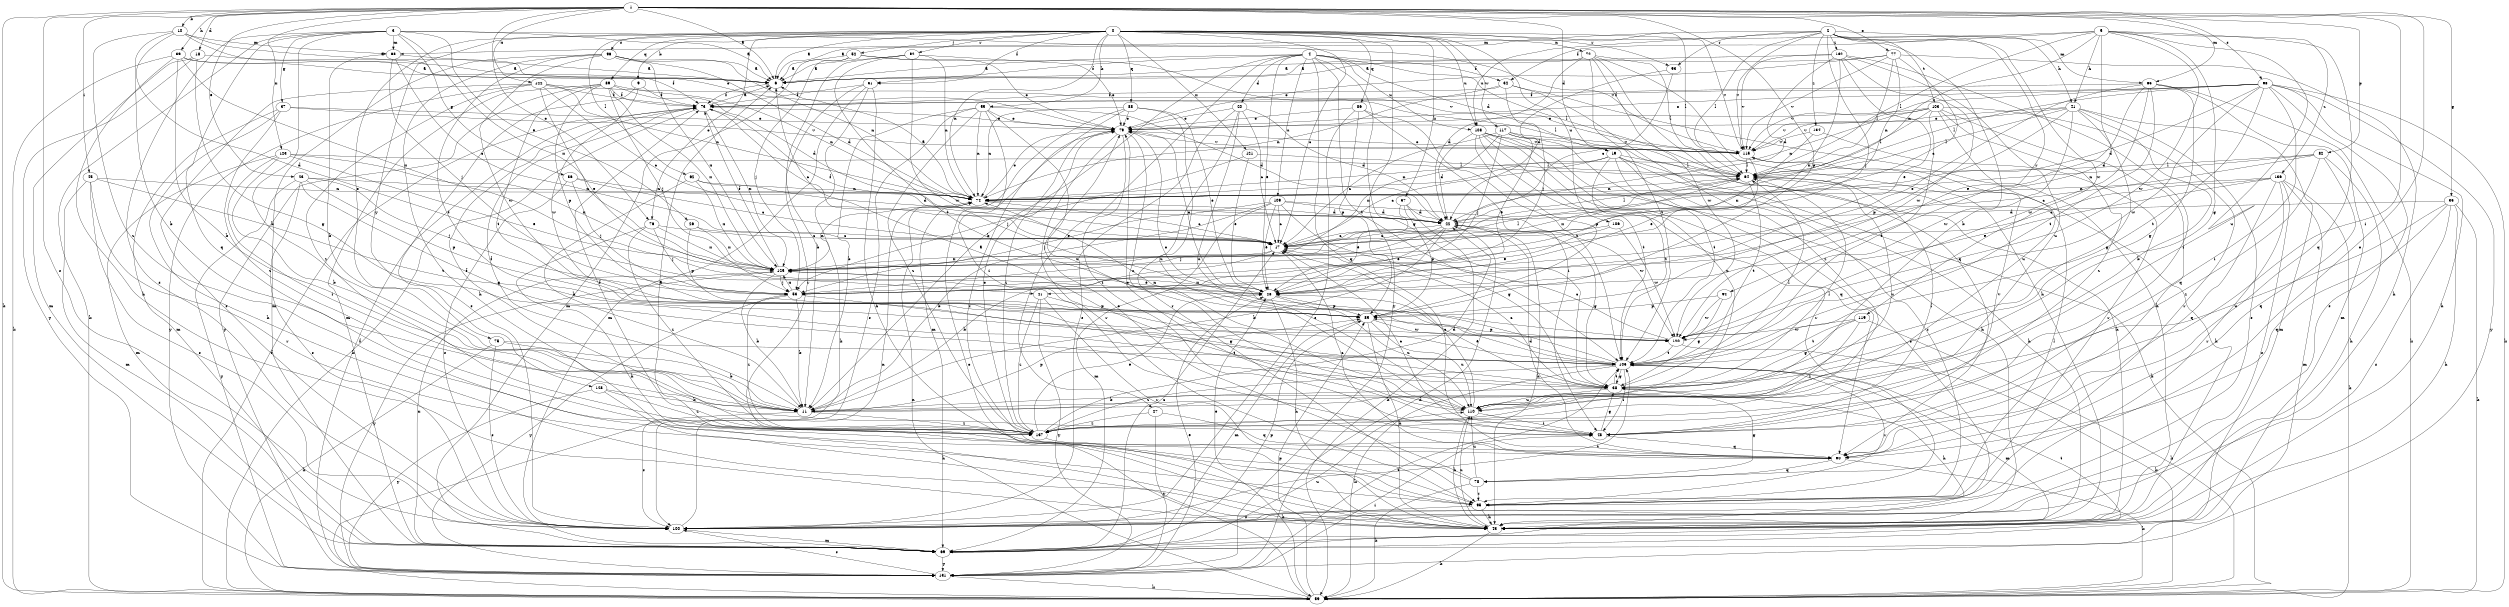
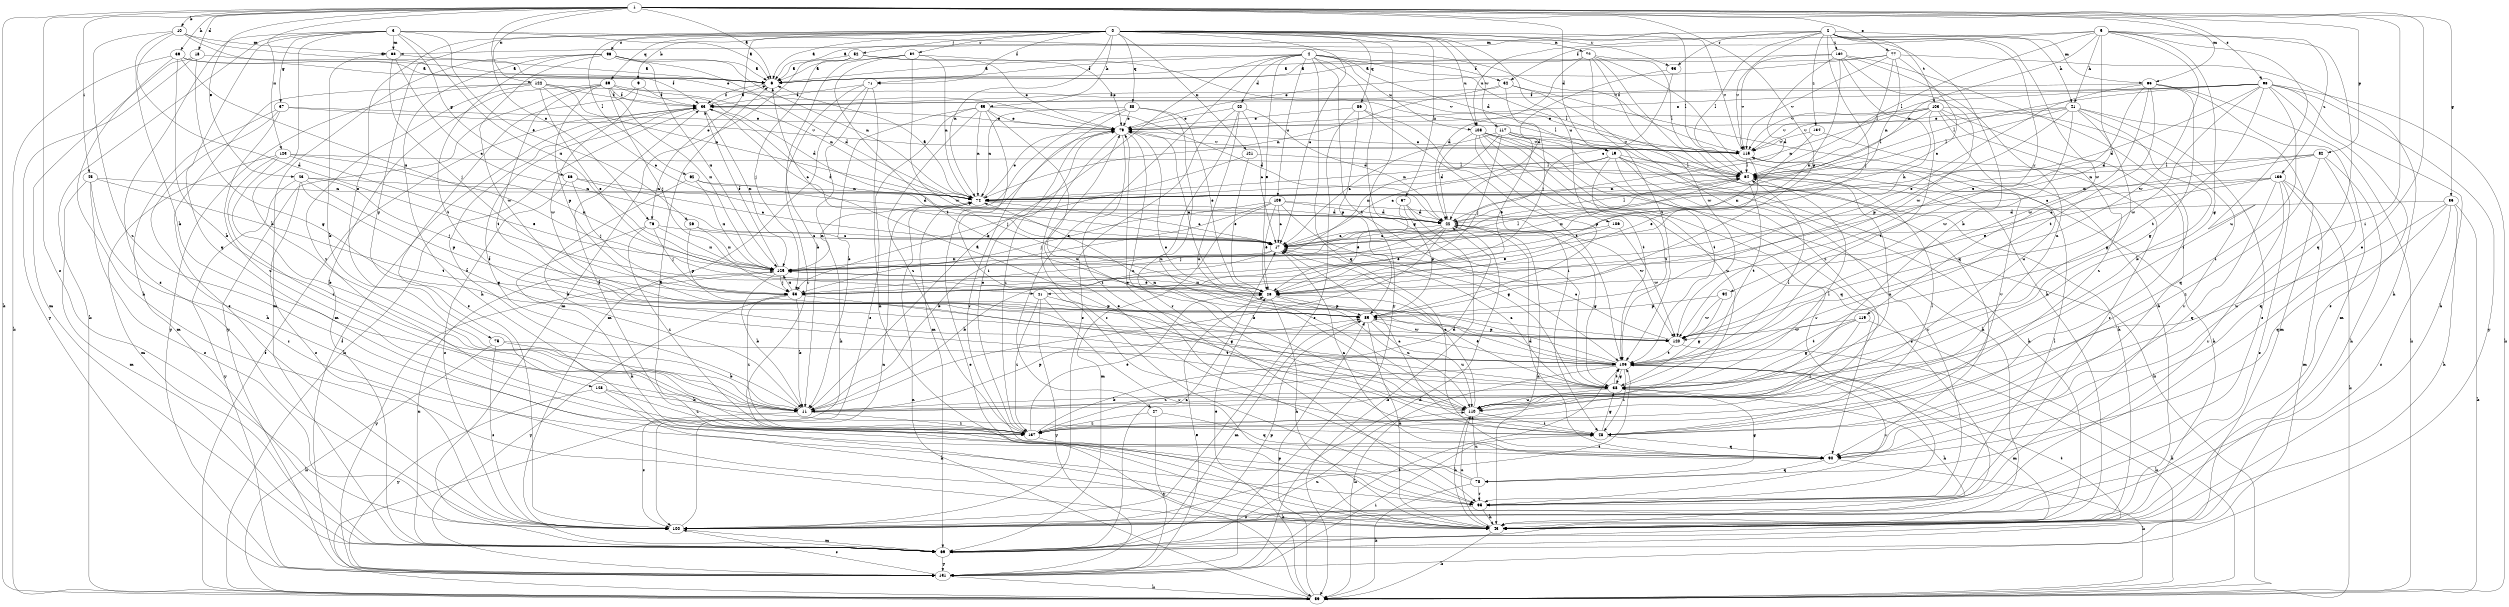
  strict digraph {
    0
    6
    9
    17
-   31
+   31 [label=71]
    52
    55
    57
    62
    64
    72
    74
    75
    76
    86
    88
    89
    92
    93
    96
    106
    108
    115
    117
    121
    128
    131
-   33 [label=73]
+   33
    100
    120
    11
    125
    59
    69
    43
    53
    79
    48
    110
    137
    22
    85
    28
    105
    90
    95
    1
    10
    18
    19
    23
    35
    39
    45
    65
    77
    78
    82
    98
    122
    123
    68
    21
    38
    2
    41
    94
    103
    119
    132
    134
    3
    26
    36
    37
    4
    20
    27
    32
    109
    5
    136
    0 -> 6 [label=a]
    0 -> 9 [label=b]
    0 -> 17 [label=c]
    0 -> 31 [label=f]
    0 -> 52 [label=j]
    0 -> 55 [label=k]
    0 -> 57 [label=k]
    0 -> 62 [label=l]
    0 -> 64 [label=l]
    0 -> 72 [label=n]
    0 -> 74 [label=n]
    0 -> 75 [label=o]
    0 -> 76 [label=o]
    0 -> 86 [label=q]
    0 -> 88 [label=q]
    0 -> 89 [label=q]
    0 -> 92 [label=r]
    0 -> 93 [label=r]
    0 -> 96 [label=s]
    0 -> 106 [label=u]
    0 -> 108 [label=u]
    0 -> 115 [label=v]
    0 -> 117 [label=w]
    0 -> 121 [label=x]
    0 -> 128 [label=y]
    0 -> 131 [label=y]
    6 -> 33 [label=f]
    9 -> 33 [label=f]
    9 -> 100 [label=s]
    9 -> 120 [label=w]
    17 -> 33 [label=f]
    17 -> 11 [label=b]
    17 -> 125 [label=x]
    31 -> 33 [label=f]
    31 -> 11 [label=b]
    31 -> 59 [label=k]
    31 -> 69 [label=m]
    31 -> 43 [label=h]
    52 -> 6 [label=a]
    52 -> 115 [label=v]
    52 -> 69 [label=m]
    52 -> 53 [label=j]
    52 -> 79 [label=o]
    55 -> 74 [label=n]
    55 -> 100 [label=s]
    55 -> 11 [label=b]
    55 -> 79 [label=o]
    55 -> 48 [label=i]
    55 -> 110 [label=u]
    55 -> 137 [label=z]
    55 -> 22 [label=d]
    57 -> 59 [label=k]
    57 -> 22 [label=d]
    57 -> 85 [label=p]
    57 -> 28 [label=e]
    62 -> 74 [label=n]
    62 -> 11 [label=b]
    62 -> 125 [label=x]
    62 -> 22 [label=d]
    64 -> 74 [label=n]
    64 -> 125 [label=x]
    64 -> 110 [label=u]
    64 -> 105 [label=t]
    72 -> 6 [label=a]
    72 -> 64 [label=l]
    72 -> 120 [label=w]
    72 -> 43 [label=h]
    72 -> 22 [label=d]
    72 -> 105 [label=t]
    72 -> 90 [label=q]
    74 -> 6 [label=a]
    74 -> 17 [label=c]
    74 -> 79 [label=o]
    74 -> 22 [label=d]
    75 -> 100 [label=s]
    75 -> 11 [label=b]
    75 -> 59 [label=k]
    75 -> 105 [label=t]
    76 -> 17 [label=c]
    76 -> 125 [label=x]
    76 -> 43 [label=h]
    76 -> 53 [label=j]
    76 -> 137 [label=z]
    86 -> 100 [label=s]
    86 -> 79 [label=o]
    86 -> 48 [label=i]
    86 -> 85 [label=p]
    86 -> 105 [label=t]
    88 -> 74 [label=n]
    88 -> 69 [label=m]
    88 -> 79 [label=o]
    88 -> 110 [label=u]
    88 -> 28 [label=e]
    88 -> 95 [label=r]
    89 -> 74 [label=n]
    89 -> 131 [label=y]
    89 -> 33 [label=f]
    89 -> 125 [label=x]
    89 -> 69 [label=m]
    89 -> 53 [label=j]
    89 -> 22 [label=d]
    89 -> 85 [label=p]
    89 -> 105 [label=t]
    92 -> 6 [label=a]
    92 -> 74 [label=n]
    92 -> 120 [label=w]
    92 -> 79 [label=o]
    92 -> 105 [label=t]
    92 -> 95 [label=r]
    93 -> 17 [label=c]
    93 -> 22 [label=d]
    96 -> 6 [label=a]
    96 -> 74 [label=n]
    96 -> 120 [label=w]
    96 -> 125 [label=x]
    96 -> 69 [label=m]
    96 -> 43 [label=h]
    96 -> 22 [label=d]
    96 -> 105 [label=t]
    106 -> 17 [label=c]
    106 -> 120 [label=w]
    106 -> 28 [label=e]
    108 -> 115 [label=v]
    108 -> 43 [label=h]
    108 -> 110 [label=u]
    108 -> 22 [label=d]
    108 -> 85 [label=p]
    108 -> 105 [label=t]
    108 -> 90 [label=q]
    108 -> 95 [label=r]
    115 -> 64 [label=l]
    115 -> 43 [label=h]
    115 -> 79 [label=o]
    115 -> 28 [label=e]
    117 -> 17 [label=c]
    117 -> 115 [label=v]
    117 -> 125 [label=x]
    117 -> 43 [label=h]
    117 -> 53 [label=j]
    117 -> 28 [label=e]
    117 -> 105 [label=t]
    121 -> 64 [label=l]
    121 -> 53 [label=j]
    121 -> 28 [label=e]
    128 -> 131 [label=y]
    128 -> 11 [label=b]
    128 -> 43 [label=h]
    128 -> 137 [label=z]
    131 -> 33 [label=f]
    131 -> 100 [label=s]
    131 -> 59 [label=k]
    131 -> 48 [label=i]
    131 -> 22 [label=d]
    131 -> 28 [label=e]
    131 -> 105 [label=t]
    33 -> 6 [label=a]
    33 -> 17 [label=c]
    33 -> 125 [label=x]
    33 -> 59 [label=k]
    33 -> 79 [label=o]
    100 -> 74 [label=n]
    100 -> 69 [label=m]
    100 -> 105 [label=t]
    120 -> 17 [label=c]
    120 -> 59 [label=k]
    120 -> 85 [label=p]
    120 -> 105 [label=t]
    11 -> 64 [label=l]
    11 -> 33 [label=f]
    11 -> 100 [label=s]
    11 -> 137 [label=z]
    11 -> 85 [label=p]
    125 -> 64 [label=l]
    125 -> 74 [label=n]
    125 -> 131 [label=y]
    125 -> 33 [label=f]
    125 -> 11 [label=b]
    125 -> 53 [label=j]
    125 -> 28 [label=e]
    59 -> 74 [label=n]
    59 -> 33 [label=f]
    59 -> 79 [label=o]
    59 -> 85 [label=p]
    69 -> 17 [label=c]
    69 -> 131 [label=y]
    69 -> 125 [label=x]
    69 -> 110 [label=u]
    69 -> 85 [label=p]
    69 -> 105 [label=t]
    43 -> 59 [label=k]
    43 -> 110 [label=u]
    43 -> 28 [label=e]
    53 -> 131 [label=y]
    53 -> 11 [label=b]
    53 -> 125 [label=x]
    53 -> 137 [label=z]
    53 -> 38 [label=g]
    79 -> 115 [label=v]
    79 -> 48 [label=i]
    79 -> 110 [label=u]
    79 -> 137 [label=z]
    79 -> 95 [label=r]
    48 -> 17 [label=c]
    48 -> 64 [label=l]
    48 -> 115 [label=v]
    48 -> 79 [label=o]
    48 -> 90 [label=q]
    48 -> 38 [label=g]
    110 -> 6 [label=a]
    110 -> 17 [label=c]
    110 -> 43 [label=h]
    110 -> 48 [label=i]
    137 -> 33 [label=f]
    137 -> 59 [label=k]
    137 -> 79 [label=o]
    137 -> 22 [label=d]
    137 -> 28 [label=e]
    22 -> 17 [label=c]
    22 -> 64 [label=l]
    22 -> 11 [label=b]
    22 -> 43 [label=h]
    22 -> 53 [label=j]
    22 -> 28 [label=e]
    22 -> 38 [label=g]
    85 -> 120 [label=w]
    85 -> 69 [label=m]
    85 -> 43 [label=h]
    85 -> 110 [label=u]
    28 -> 125 [label=x]
    28 -> 43 [label=h]
    28 -> 79 [label=o]
    28 -> 110 [label=u]
    28 -> 85 [label=p]
    105 -> 74 [label=n]
    105 -> 59 [label=k]
    105 -> 69 [label=m]
    105 -> 79 [label=o]
    105 -> 48 [label=i]
    105 -> 137 [label=z]
    105 -> 95 [label=r]
    105 -> 38 [label=g]
    90 -> 17 [label=c]
    90 -> 33 [label=f]
    90 -> 59 [label=k]
    90 -> 22 [label=d]
    90 -> 78 [label=q]
    95 -> 64 [label=l]
    95 -> 100 [label=s]
    95 -> 43 [label=h]
    1 -> 6 [label=a]
    1 -> 76 [label=o]
    1 -> 100 [label=s]
    1 -> 59 [label=k]
    1 -> 48 [label=i]
    1 -> 85 [label=p]
    1 -> 10 [label=b]
    1 -> 18 [label=d]
    1 -> 19 [label=d]
    1 -> 23 [label=e]
    1 -> 35 [label=g]
    1 -> 39 [label=h]
    1 -> 45 [label=i]
    1 -> 65 [label=m]
    1 -> 77 [label=o]
    1 -> 78 [label=o]
    1 -> 82 [label=p]
    1 -> 98 [label=s]
    1 -> 122 [label=x]
    1 -> 123 [label=x]
    10 -> 6 [label=a]
    10 -> 11 [label=b]
    10 -> 79 [label=o]
    10 -> 137 [label=z]
    10 -> 68 [label=m]
    10 -> 21 [label=d]
    18 -> 6 [label=a]
    18 -> 131 [label=y]
    18 -> 69 [label=m]
    18 -> 38 [label=g]
    19 -> 17 [label=c]
    19 -> 64 [label=l]
    19 -> 74 [label=n]
    19 -> 100 [label=s]
    19 -> 59 [label=k]
    19 -> 43 [label=h]
    19 -> 105 [label=t]
    19 -> 95 [label=r]
    23 -> 74 [label=n]
    23 -> 131 [label=y]
    23 -> 100 [label=s]
    23 -> 53 [label=j]
    23 -> 85 [label=p]
    23 -> 38 [label=g]
    35 -> 100 [label=s]
    35 -> 59 [label=k]
    35 -> 43 [label=h]
    35 -> 110 [label=u]
    35 -> 22 [label=d]
    35 -> 90 [label=q]
    39 -> 6 [label=a]
    39 -> 33 [label=f]
    39 -> 11 [label=b]
    39 -> 125 [label=x]
    39 -> 59 [label=k]
    39 -> 43 [label=h]
    45 -> 74 [label=n]
    45 -> 100 [label=s]
    45 -> 69 [label=m]
    45 -> 105 [label=t]
    45 -> 95 [label=r]
    65 -> 33 [label=f]
    65 -> 120 [label=w]
    65 -> 59 [label=k]
    65 -> 69 [label=m]
    65 -> 53 [label=e]
    65 -> 28 [label=e]
    65 -> 105 [label=t]
    65 -> 38 [label=g]
    77 -> 6 [label=a]
    77 -> 17 [label=c]
    77 -> 64 [label=l]
    77 -> 74 [label=n]
    77 -> 115 [label=v]
    77 -> 43 [label=h]
    77 -> 79 [label=o]
    78 -> 6 [label=a]
    78 -> 59 [label=k]
    78 -> 79 [label=o]
    78 -> 110 [label=u]
    78 -> 95 [label=r]
    78 -> 38 [label=g]
    82 -> 17 [label=c]
    82 -> 64 [label=l]
    82 -> 74 [label=n]
    82 -> 43 [label=h]
    82 -> 137 [label=z]
    82 -> 90 [label=q]
    98 -> 64 [label=l]
    98 -> 115 [label=v]
    98 -> 131 [label=y]
    98 -> 33 [label=f]
    98 -> 100 [label=s]
    98 -> 120 [label=w]
    98 -> 59 [label=k]
    98 -> 43 [label=h]
    98 -> 79 [label=o]
    98 -> 48 [label=i]
    98 -> 22 [label=d]
    98 -> 105 [label=t]
    122 -> 17 [label=c]
    122 -> 64 [label=l]
    122 -> 74 [label=n]
    122 -> 131 [label=y]
    122 -> 33 [label=f]
    122 -> 100 [label=s]
    122 -> 137 [label=z]
    122 -> 28 [label=e]
    123 -> 64 [label=l]
    123 -> 11 [label=b]
    123 -> 125 [label=x]
    123 -> 69 [label=m]
    123 -> 48 [label=i]
    123 -> 28 [label=e]
    68 -> 6 [label=a]
    68 -> 17 [label=c]
    68 -> 11 [label=b]
    68 -> 53 [label=j]
    21 -> 131 [label=y]
    21 -> 137 [label=z]
    21 -> 85 [label=p]
    21 -> 95 [label=r]
    38 -> 17 [label=c]
    38 -> 64 [label=l]
    38 -> 11 [label=b]
    38 -> 43 [label=h]
    38 -> 110 [label=u]
    38 -> 28 [label=e]
    38 -> 105 [label=t]
    2 -> 6 [label=a]
    2 -> 64 [label=l]
    2 -> 93 [label=r]
    2 -> 108 [label=u]
    2 -> 115 [label=v]
    2 -> 11 [label=b]
    2 -> 53 [label=j]
    2 -> 65 [label=m]
    2 -> 41 [label=h]
    2 -> 94 [label=r]
    2 -> 103 [label=t]
    2 -> 119 [label=w]
    2 -> 132 [label=z]
    2 -> 134 [label=z]
    41 -> 64 [label=l]
    41 -> 115 [label=v]
    41 -> 100 [label=s]
    41 -> 120 [label=w]
    41 -> 11 [label=b]
    41 -> 69 [label=m]
    41 -> 79 [label=o]
    41 -> 85 [label=p]
    41 -> 38 [label=g]
    94 -> 120 [label=w]
    94 -> 85 [label=p]
    94 -> 38 [label=g]
    103 -> 64 [label=l]
    103 -> 74 [label=n]
    103 -> 115 [label=v]
    103 -> 79 [label=o]
    103 -> 110 [label=u]
    103 -> 137 [label=z]
    103 -> 105 [label=t]
    103 -> 90 [label=q]
    103 -> 95 [label=r]
    119 -> 120 [label=w]
    119 -> 59 [label=k]
    119 -> 137 [label=z]
    119 -> 105 [label=t]
    119 -> 38 [label=g]
    132 -> 6 [label=a]
    132 -> 115 [label=v]
    132 -> 120 [label=w]
    132 -> 125 [label=x]
    132 -> 48 [label=i]
    132 -> 110 [label=u]
    132 -> 22 [label=d]
-   132 -> 28 [label=e]
+   132 -> 28 [label=h]
    134 -> 115 [label=v]
    134 -> 125 [label=x]
    134 -> 95 [label=r]
    3 -> 6 [label=a]
    3 -> 115 [label=v]
    3 -> 100 [label=s]
    3 -> 11 [label=b]
    3 -> 125 [label=x]
    3 -> 59 [label=k]
    3 -> 90 [label=q]
    3 -> 68 [label=m]
    3 -> 26 [label=e]
    3 -> 36 [label=g]
    3 -> 37 [label=g]
    26 -> 17 [label=c]
    26 -> 125 [label=x]
    26 -> 85 [label=p]
    36 -> 17 [label=c]
    36 -> 74 [label=n]
    36 -> 100 [label=s]
    36 -> 53 [label=j]
    37 -> 115 [label=v]
    37 -> 69 [label=m]
    37 -> 43 [label=h]
    37 -> 79 [label=o]
    37 -> 137 [label=z]
    4 -> 6 [label=a]
    4 -> 31 [label=f]
    4 -> 64 [label=l]
    4 -> 108 [label=u]
    4 -> 11 [label=b]
    4 -> 28 [label=e]
    4 -> 105 [label=t]
    4 -> 90 [label=q]
    4 -> 19 [label=d]
    4 -> 38 [label=g]
    4 -> 20 [label=d]
    4 -> 27 [label=e]
    4 -> 32 [label=f]
    4 -> 109 [label=u]
    20 -> 17 [label=c]
    20 -> 100 [label=s]
    20 -> 79 [label=o]
    20 -> 110 [label=u]
    20 -> 22 [label=d]
    20 -> 95 [label=r]
    27 -> 131 [label=y]
    27 -> 137 [label=z]
    27 -> 90 [label=q]
    32 -> 74 [label=n]
    32 -> 33 [label=f]
    32 -> 43 [label=h]
    32 -> 53 [label=j]
    32 -> 137 [label=z]
    109 -> 17 [label=c]
    109 -> 120 [label=w]
    109 -> 11 [label=b]
    109 -> 69 [label=m]
    109 -> 53 [label=j]
    109 -> 22 [label=d]
    109 -> 28 [label=e]
    109 -> 38 [label=g]
    5 -> 64 [label=l]
    5 -> 74 [label=n]
    5 -> 120 [label=w]
    5 -> 110 [label=u]
    5 -> 90 [label=q]
    5 -> 68 [label=m]
    5 -> 21 [label=d]
    5 -> 38 [label=g]
    5 -> 41 [label=h]
    5 -> 32 [label=f]
    5 -> 136 [label=z]
    136 -> 17 [label=c]
    136 -> 74 [label=n]
    136 -> 100 [label=s]
    136 -> 59 [label=k]
    136 -> 69 [label=m]
    136 -> 28 [label=e]
    136 -> 90 [label=q]
    136 -> 95 [label=r]
  }
